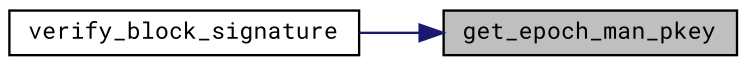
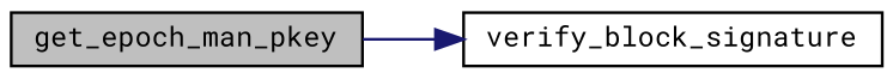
  digraph {
    rankdir=RL
    fontname="Roboto Mono"
    node [color=black fontname="Roboto Mono" fontsize=10 shape=record style=filled]
    n1 [fillcolor=grey75 fontcolor=black height=0.2 label=get_epoch_man_pkey width=0.4]
    n2 [fillcolor=white height=0.2 label=verify_block_signature width=0.4]
-   n1 -> n2 [color=midnightblue dir=back fontname="Roboto Mono" fontsize=10 labelfontname=Helvetica labelfontsize=10 style=solid]
+   n2 -> n1 [color=midnightblue dir=back fontname="Roboto Mono" fontsize=10 labelfontname=Helvetica labelfontsize=10 style=solid]
  }
